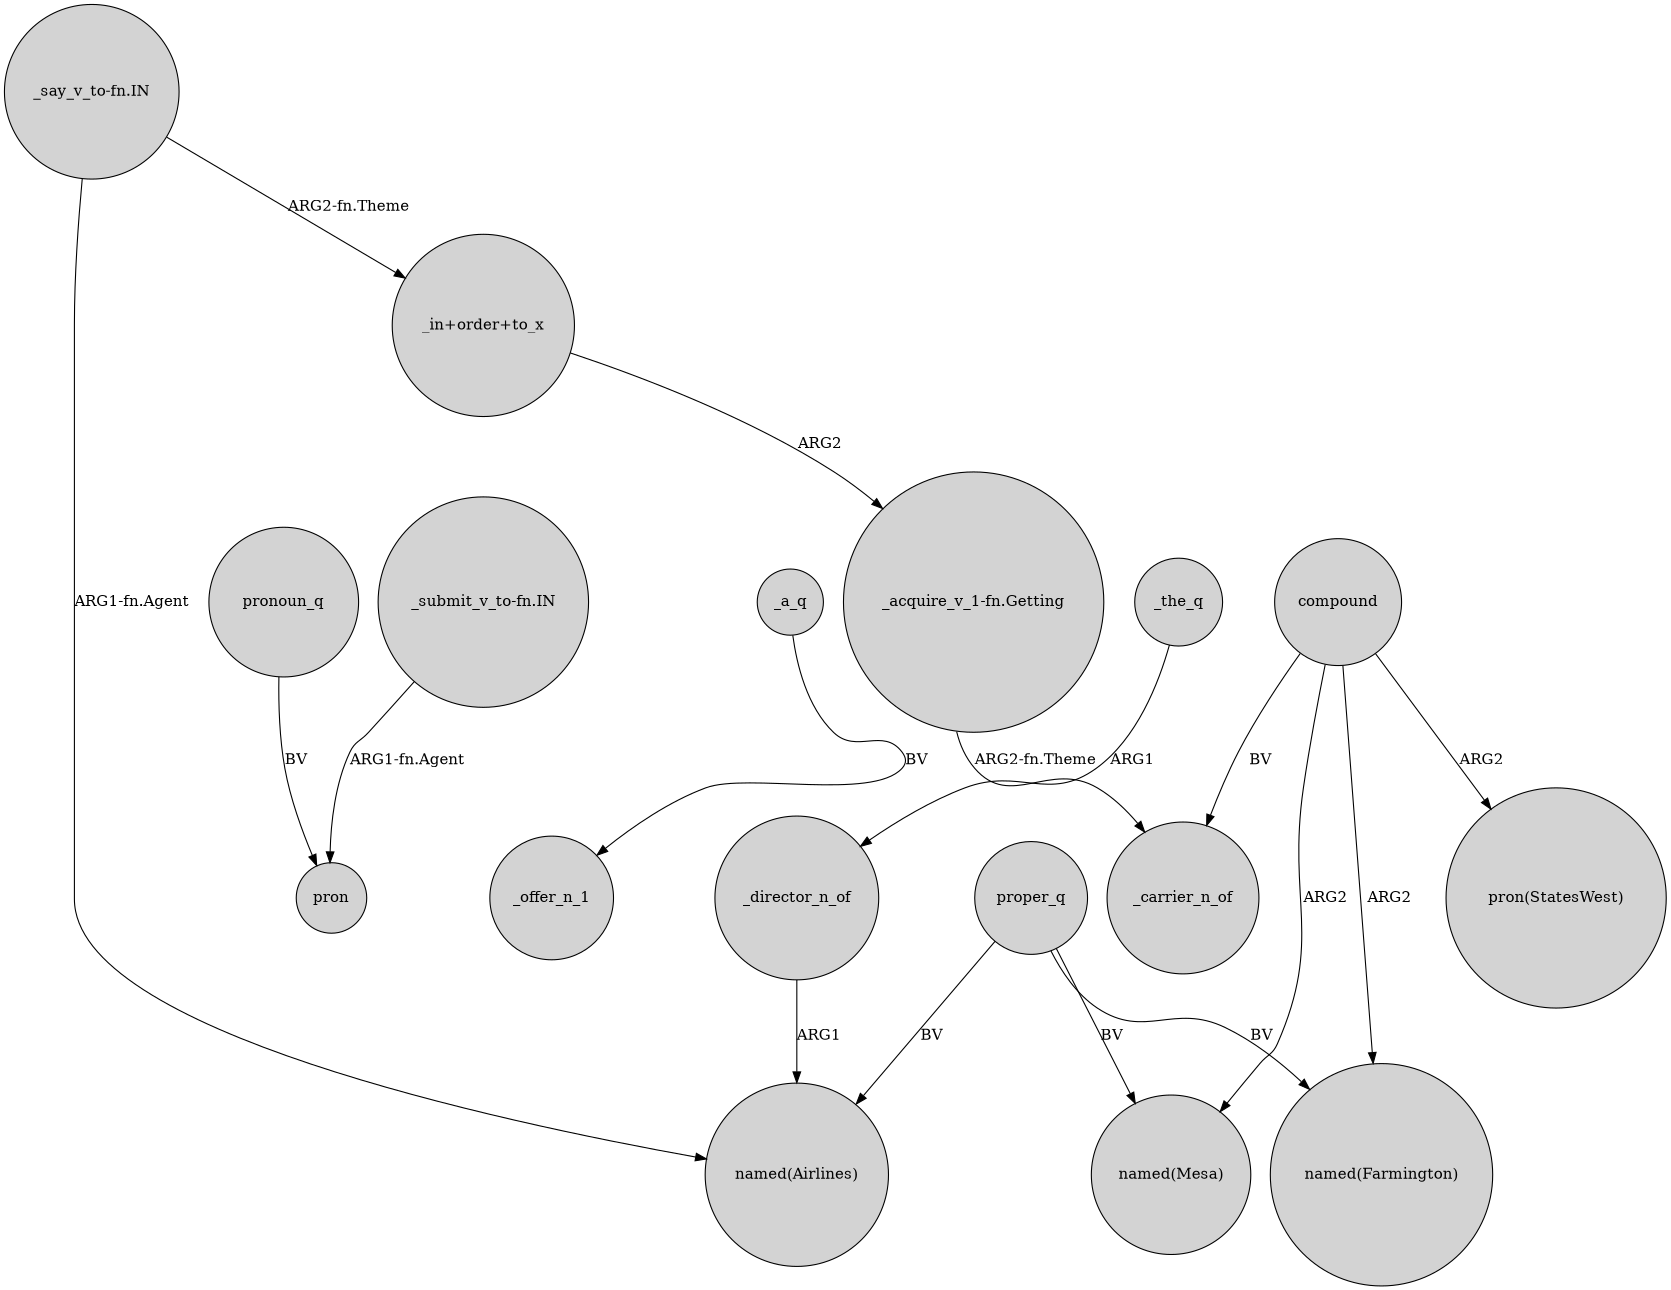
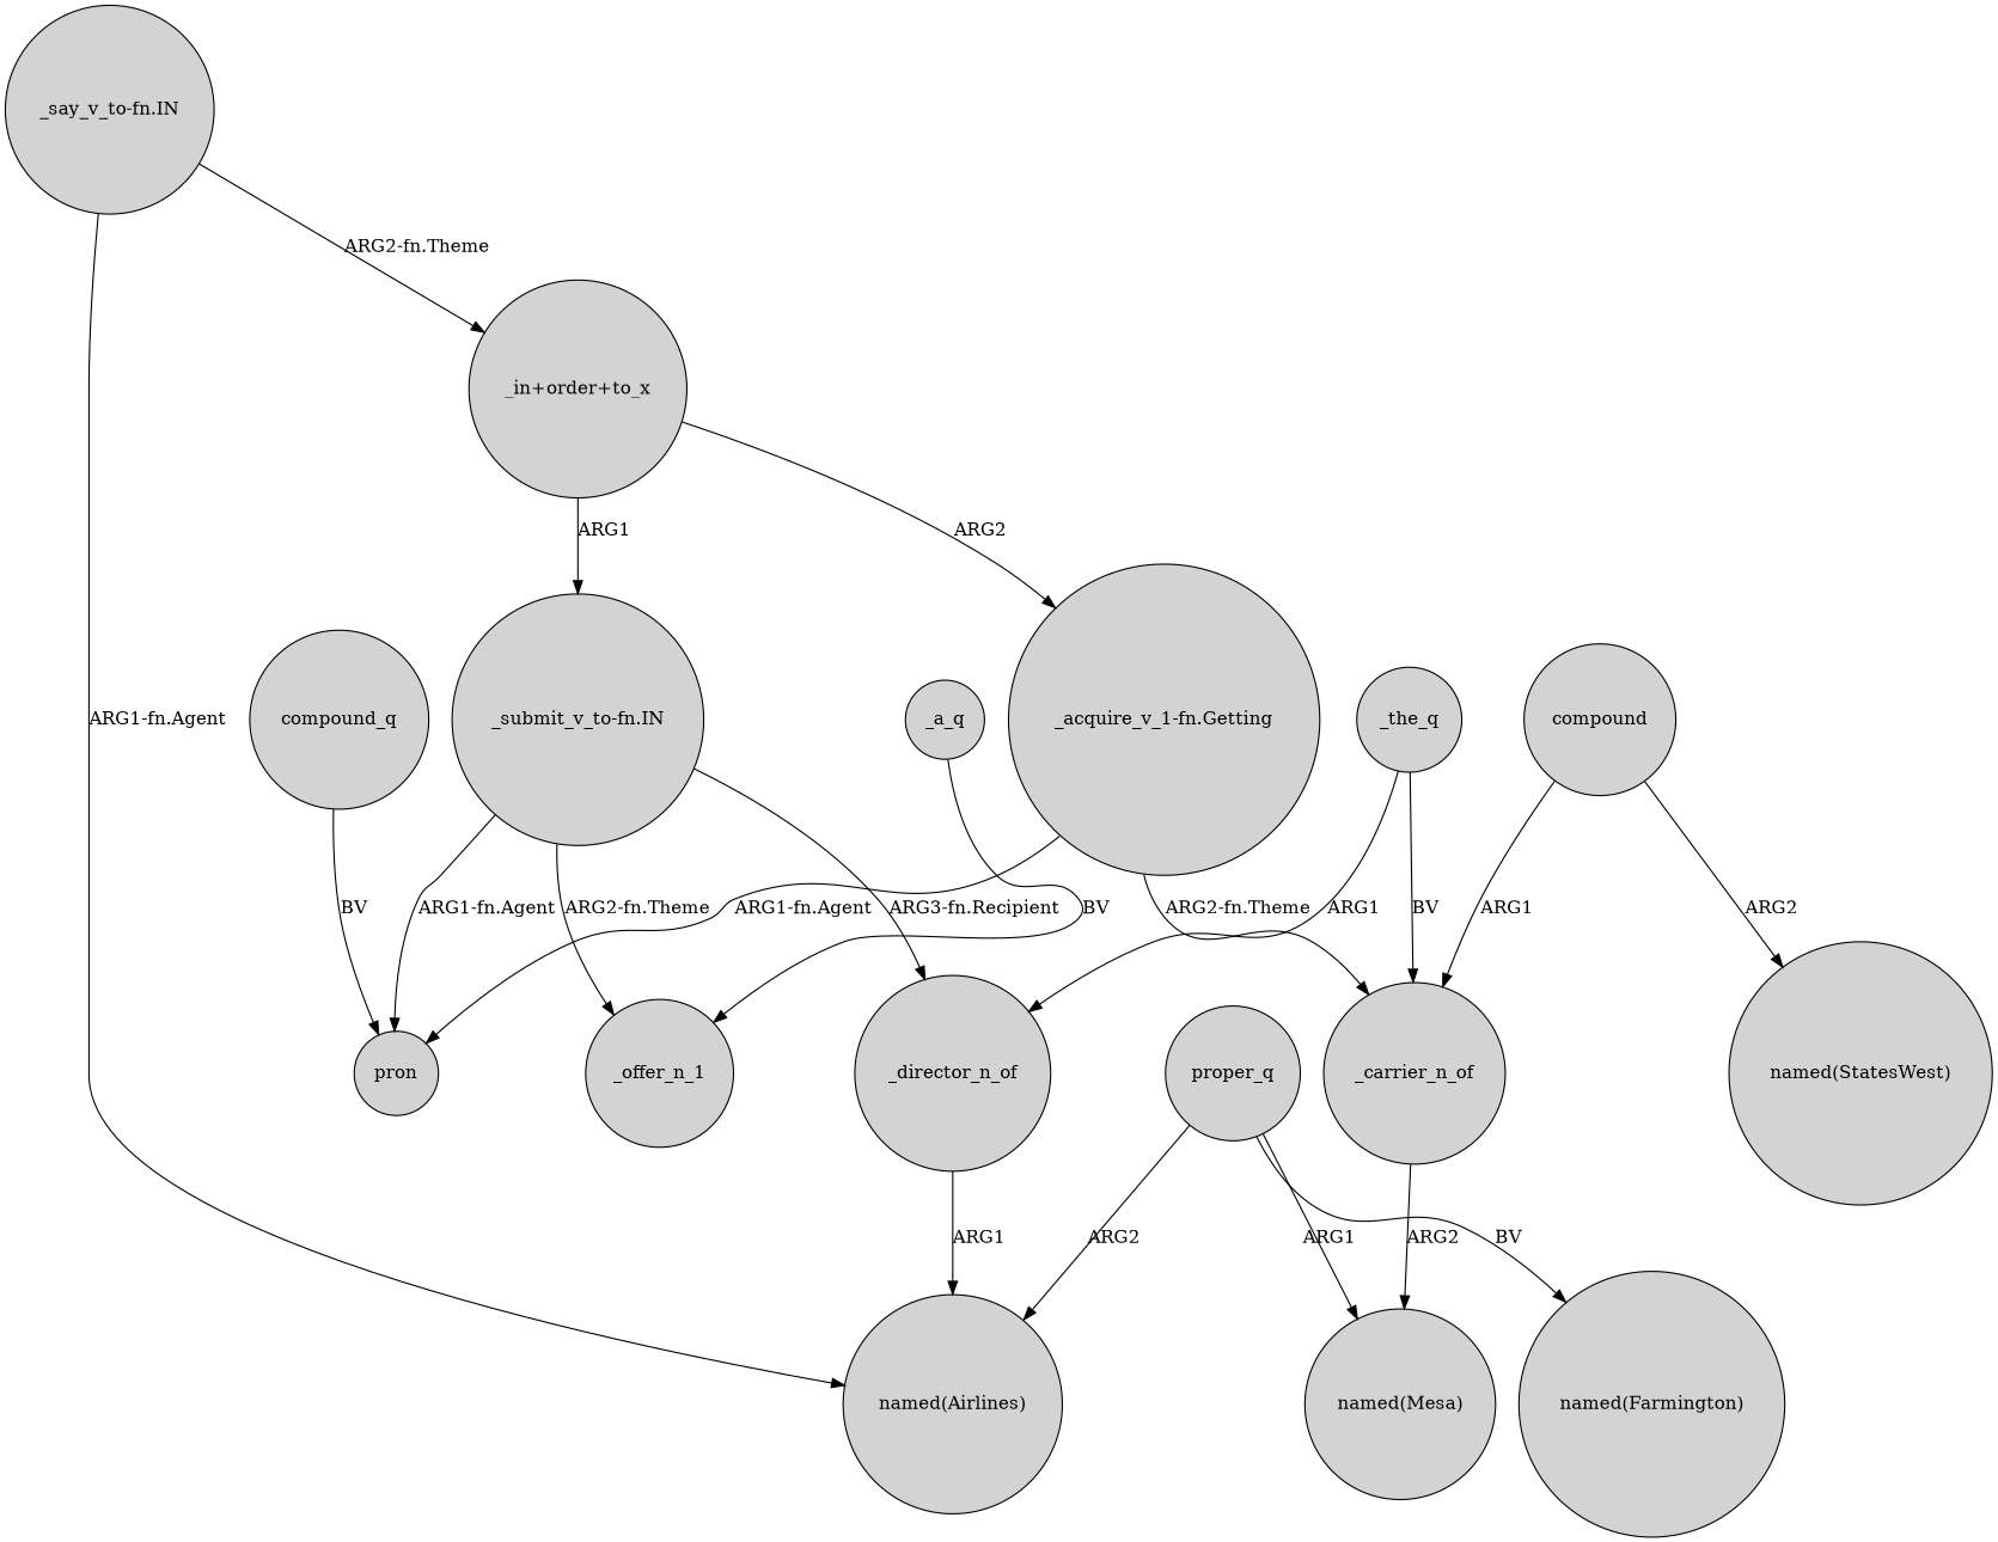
  digraph {
    node [shape=circle style=filled]
    "_submit_v_to-fn.IN"
    _director_n_of
    _offer_n_1
    pron
    "named(Airlines)"
    proper_q
    "named(Mesa)"
    "named(Farmington)"
    _the_q
    _carrier_n_of
    "_acquire_v_1-fn.Getting"
    _a_q
    compound
-   "named(StatesWest)" [label="pron(StatesWest)"]
+   "named(StatesWest)"
    "_say_v_to-fn.IN"
    "_in+order+to_x"
-   pronoun_q
+   pronoun_q [label=compound_q]
+   "_submit_v_to-fn.IN" -> _director_n_of [label="ARG3-fn.Recipient"]
+   "_submit_v_to-fn.IN" -> _offer_n_1 [label="ARG2-fn.Theme"]
    "_submit_v_to-fn.IN" -> pron [label="ARG1-fn.Agent"]
    _director_n_of -> "named(Airlines)" [label=ARG1]
-   proper_q -> "named(Airlines)" [label=BV]
-   proper_q -> "named(Mesa)" [label=BV]
+   proper_q -> "named(Airlines)" [label=ARG2]
+   proper_q -> "named(Mesa)" [label=ARG1]
    proper_q -> "named(Farmington)" [label=BV]
    _the_q -> _director_n_of [label=ARG1]
+   _the_q -> _carrier_n_of [label=BV]
+   "_acquire_v_1-fn.Getting" -> pron [label="ARG1-fn.Agent"]
    "_acquire_v_1-fn.Getting" -> _carrier_n_of [label="ARG2-fn.Theme"]
    _a_q -> _offer_n_1 [label=BV]
-   compound -> "named(Mesa)" [label=ARG2]
-   compound -> "named(Farmington)" [label=ARG2]
-   compound -> _carrier_n_of [label=BV]
+   _carrier_n_of -> "named(Mesa)" [label=ARG2]
+   compound -> _carrier_n_of [label=ARG1]
    compound -> "named(StatesWest)" [label=ARG2]
    "_say_v_to-fn.IN" -> "named(Airlines)" [label="ARG1-fn.Agent"]
    "_say_v_to-fn.IN" -> "_in+order+to_x" [label="ARG2-fn.Theme"]
+   "_in+order+to_x" -> "_submit_v_to-fn.IN" [label=ARG1]
    "_in+order+to_x" -> "_acquire_v_1-fn.Getting" [label=ARG2]
    pronoun_q -> pron [label=BV]
  }
